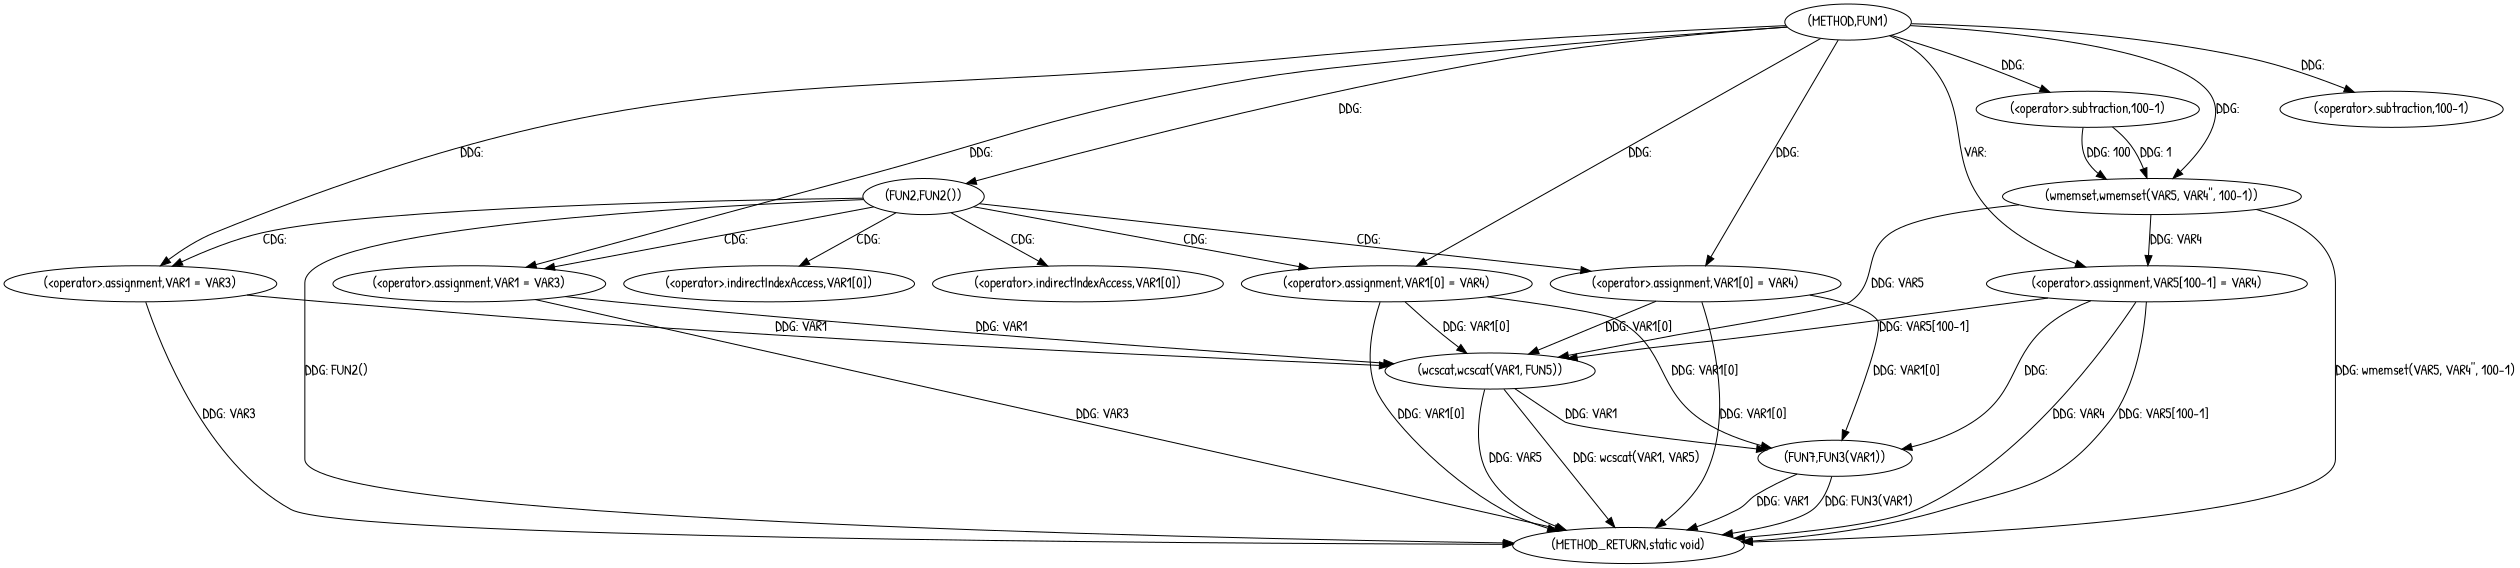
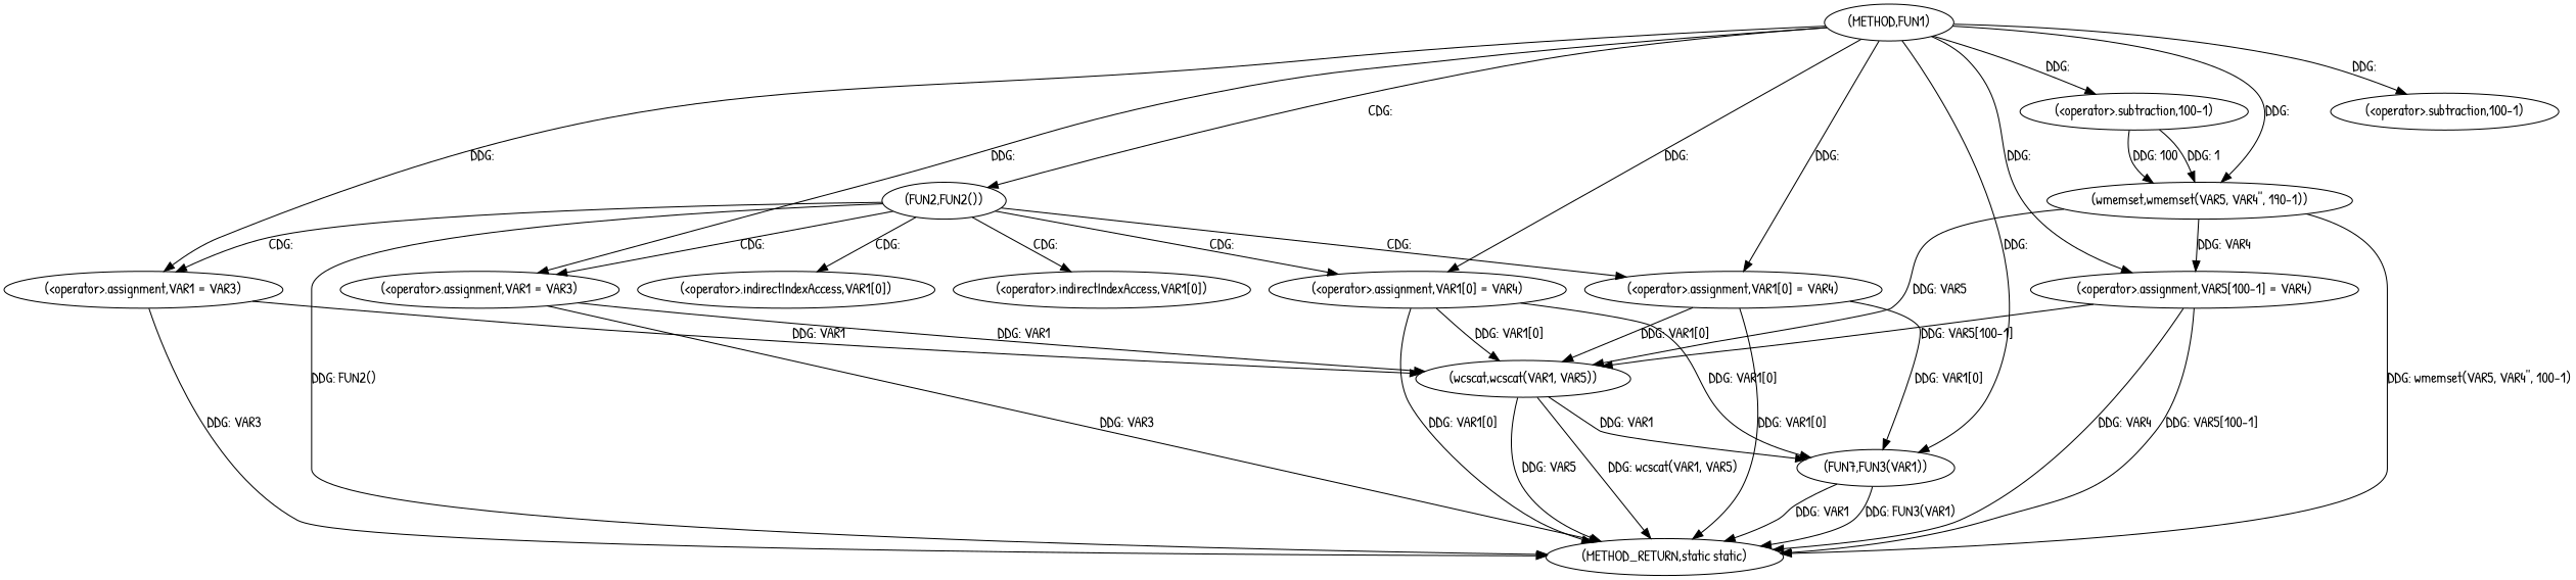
  digraph {
    fontname="Patrick Hand"
    node [fontname="Patrick Hand"]
    edge [fontname="Patrick Hand"]
    n1 [label="(METHOD,FUN1)"]
    n2 [label="(FUN2,FUN2())"]
    n3 [label="(<operator>.assignment,VAR1 = VAR3)"]
    n4 [label="(<operator>.assignment,VAR1[0] = VAR4)"]
    n5 [label="(<operator>.assignment,VAR1 = VAR3)"]
    n6 [label="(<operator>.assignment,VAR1[0] = VAR4)"]
-   n7 [label="(wmemset,wmemset(VAR5, VAR4'', 100-1))"]
+   n7 [label="(wmemset,wmemset(VAR5, VAR4'', 190-1))"]
    n8 [label="(<operator>.subtraction,100-1)"]
    n9 [label="(<operator>.assignment,VAR5[100-1] = VAR4)"]
    n10 [label="(<operator>.subtraction,100-1)"]
    n11 [label="(FUN7,FUN3(VAR1))"]
-   n12 [label="(METHOD_RETURN,static void)"]
+   n12 [label="(METHOD_RETURN,static static)"]
    n13 [label="(<operator>.indirectIndexAccess,VAR1[0])"]
    n14 [label="(<operator>.indirectIndexAccess,VAR1[0])"]
-   n15 [label="(wcscat,wcscat(VAR1, FUN5))"]
-   n1 -> n2 [label="DDG: "]
+   n15 [label="(wcscat,wcscat(VAR1, VAR5))"]
+   n1 -> n2 [label="CDG: "]
    n1 -> n3 [label="DDG: "]
    n1 -> n4 [label="DDG: "]
    n1 -> n5 [label="DDG: "]
    n1 -> n6 [label="DDG: "]
    n1 -> n7 [label="DDG: "]
    n1 -> n8 [label="DDG: "]
-   n1 -> n9 [label="VAR: "]
+   n1 -> n9 [label="DDG: "]
    n1 -> n10 [label="DDG: "]
-   n9 -> n11 [label="DDG: "]
+   n1 -> n11 [label="DDG: "]
    n2 -> n3 [label="CDG: "]
    n2 -> n4 [label="CDG: "]
    n2 -> n5 [label="CDG: "]
    n2 -> n6 [label="CDG: "]
    n2 -> n12 [label="DDG: FUN2()"]
    n2 -> n13 [label="CDG: "]
    n2 -> n14 [label="CDG: "]
    n3 -> n12 [label="DDG: VAR3"]
    n3 -> n15 [label="DDG: VAR1"]
    n4 -> n11 [label="DDG: VAR1[0]"]
    n4 -> n12 [label="DDG: VAR1[0]"]
    n4 -> n15 [label="DDG: VAR1[0]"]
    n5 -> n12 [label="DDG: VAR3"]
    n5 -> n15 [label="DDG: VAR1"]
    n6 -> n11 [label="DDG: VAR1[0]"]
    n6 -> n12 [label="DDG: VAR1[0]"]
    n6 -> n15 [label="DDG: VAR1[0]"]
    n7 -> n9 [label="DDG: VAR4"]
    n7 -> n12 [label="DDG: wmemset(VAR5, VAR4'', 100-1)"]
    n7 -> n15 [label="DDG: VAR5"]
    n8 -> n7 [label="DDG: 100"]
    n8 -> n7 [label="DDG: 1"]
    n9 -> n12 [label="DDG: VAR4"]
    n9 -> n12 [label="DDG: VAR5[100-1]"]
    n9 -> n15 [label="DDG: VAR5[100-1]"]
    n11 -> n12 [label="DDG: FUN3(VAR1)"]
    n11 -> n12 [label="DDG: VAR1"]
    n15 -> n11 [label="DDG: VAR1"]
    n15 -> n12 [label="DDG: wcscat(VAR1, VAR5)"]
    n15 -> n12 [label="DDG: VAR5"]
  }
